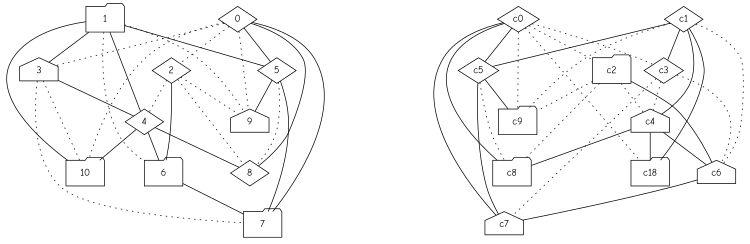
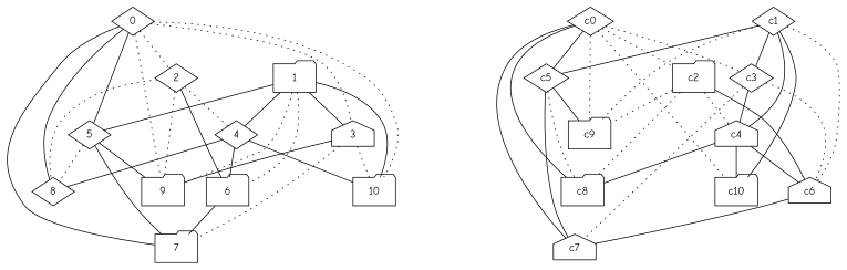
  graph {
    fontname="Comic Neue"
    node [fontname="Comic Neue" shape=diamond]
    edge [fontname="Comic Neue"]
    n1 [label=0]
    n2 [label=2]
    n3 [label=3 shape=house]
    n4 [label=5]
    n5 [label=7 shape=folder]
    n6 [label=8]
-   n7 [label=9 shape=house]
+   n7 [label=9 shape=folder]
    n8 [label=10 shape=folder]
    n9 [label=4]
    n10 [label=6 shape=folder]
    n11 [label=1 shape=folder]
    c2 [shape=folder]
    c0
    c3
    c5
    c7 [shape=house]
    c8 [shape=folder]
    c9 [shape=folder]
-   c10 [shape=folder label=c18]
+   c10 [shape=folder]
    c4 [shape=house]
    c6 [shape=house]
    c1
    n1 -- n2 [style=dotted]
    n1 -- n3 [style=dotted]
    n1 -- n4
    n1 -- n5
    n1 -- n6
    n1 -- n7 [style=dotted]
    n1 -- n8 [style=dotted]
    n2 -- n6 [style=dotted]
    n2 -- n7 [style=dotted]
    n2 -- n9 [style=dotted]
    n2 -- n10
    n3 -- n5 [style=dotted]
    n3 -- n8 [style=dotted]
-   n3 -- n9
+   n3 -- n7
    n4 -- n5
    n4 -- n6 [style=dotted]
    n4 -- n7
    n9 -- n6
    n9 -- n8
    n9 -- n10
    n10 -- n5
    n11 -- n3
    n11 -- n4
    n11 -- n7 [style=dotted]
    n11 -- n8
    n11 -- n9
    n11 -- n10 [style=dotted]
    c2 -- c8 [style=dotted]
    c2 -- c9 [style=dotted]
    c2 -- c4 [style=dotted]
    c2 -- c6
    c0 -- c2 [style=dotted]
    c0 -- c3 [style=dotted]
    c0 -- c5
    c0 -- c7
    c0 -- c8
    c0 -- c9 [style=dotted]
    c0 -- c10 [style=dotted]
    c3 -- c7 [style=dotted]
-   c3 -- c4 [style=dotted]
+   c3 -- c4
    c3 -- c6 [style=dotted]
    c5 -- c7
    c5 -- c8 [style=dotted]
    c5 -- c9
    c4 -- c8
    c4 -- c10
    c4 -- c6
    c6 -- c7
    c1 -- c3
    c1 -- c5
    c1 -- c9 [style=dotted]
    c1 -- c10
    c1 -- c4
    c1 -- c6 [style=dotted]
  }
